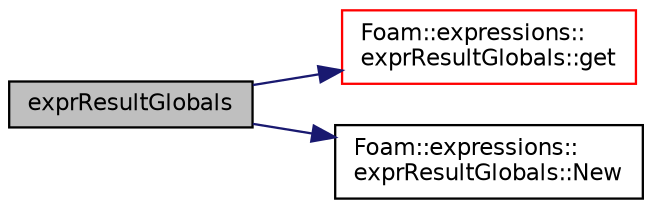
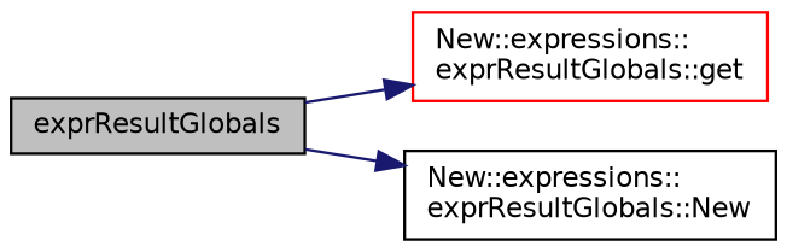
  digraph {
    rankdir=LR
    node [color=black fontname=Helvetica fontsize=10 shape=record]
    edge [color=midnightblue fontname=Helvetica fontsize=10 labelfontname=Helvetica labelfontsize=10 style=solid]
    n1 [fillcolor=grey75 fontcolor=black height=0.2 label=exprResultGlobals style=filled width=0.4]
-   n2 [color=red height=0.2 label="Foam::expressions::\lexprResultGlobals::get" width=0.4]
-   n3 [height=0.2 label="Foam::expressions::\lexprResultGlobals::New" width=0.4]
+   n2 [color=red height=0.2 label="New::expressions::\lexprResultGlobals::get" width=0.4]
+   n3 [height=0.2 label="New::expressions::\lexprResultGlobals::New" width=0.4]
    n1 -> n2
    n1 -> n3
  }
